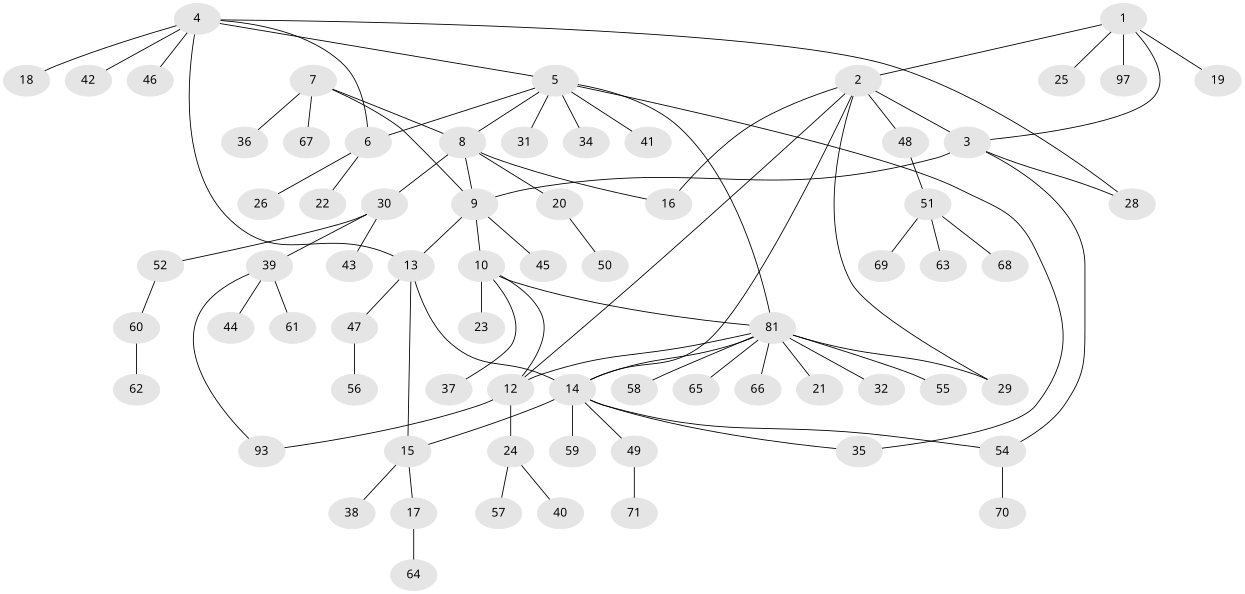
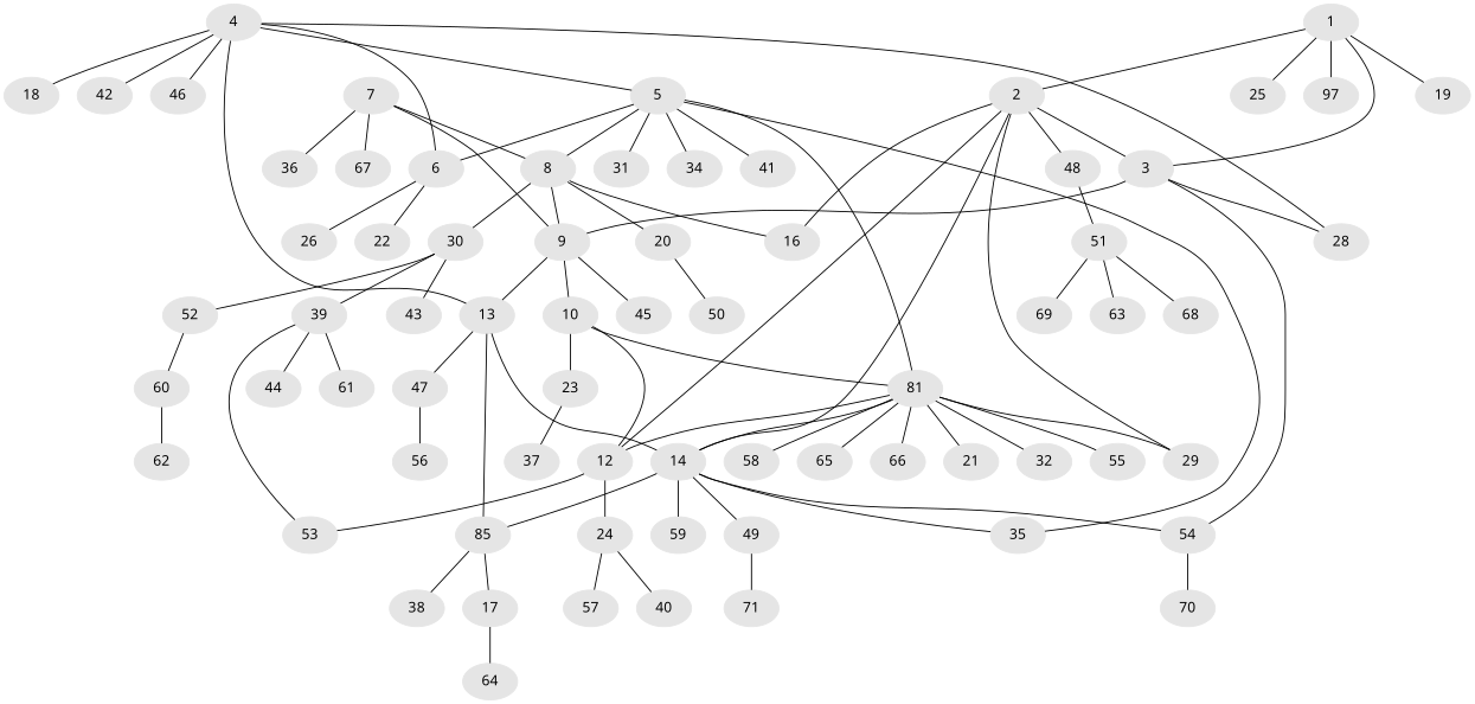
  graph {
    fontname="Noto Sans"
    node [color=gray90 fontname="Noto Sans" style=filled]
    edge [fontname="Noto Sans"]
    1
    2
    3
    19
    25
    n6 [label=97]
    12
    14
    16
    29
    48
    9
    54
    28
    24
-   53 [label=93]
+   53
    35
-   15
+   15 [label=85]
    49
    59
    51
    4
    5
    6
    13
    18
    42
    46
    10
    45
    70
    8
    n33 [label=81]
    31
    34
    41
    22
    26
    47
    20
    30
    21
    32
    55
    58
    65
    66
    7
    36
    67
    50
    39
    43
    52
    23
    37
    40
    57
    17
    38
    56
    71
    64
    44
    61
    60
    63
    68
    69
    62
    1 -- 2
    1 -- 3
    1 -- 19
    1 -- 25
    1 -- n6
    2 -- 3
    2 -- 12
    2 -- 14
    2 -- 16
    2 -- 29
    2 -- 48
    3 -- 9
    3 -- 54
    3 -- 28
    12 -- 24
    12 -- 53
    14 -- 54
    14 -- 35
    14 -- 15
    14 -- 49
    14 -- 59
    48 -- 51
    9 -- 13
    9 -- 10
    9 -- 45
    54 -- 70
    24 -- 40
    24 -- 57
    15 -- 17
    15 -- 38
    49 -- 71
    51 -- 63
    51 -- 68
    51 -- 69
    4 -- 28
    4 -- 5
    4 -- 6
    4 -- 13
    4 -- 18
    4 -- 42
    4 -- 46
    5 -- 35
    5 -- 6
    5 -- 8
    5 -- n33
    5 -- 31
    5 -- 34
    5 -- 41
    6 -- 22
    6 -- 26
    13 -- 14
    13 -- 15
    13 -- 47
    10 -- 12
    10 -- n33
    10 -- 23
-   10 -- 37
+   23 -- 37
    8 -- 16
    8 -- 9
    8 -- 20
    8 -- 30
    n33 -- 12
    n33 -- 14
    n33 -- 29
    n33 -- 21
    n33 -- 32
    n33 -- 55
    n33 -- 58
    n33 -- 65
    n33 -- 66
    47 -- 56
    20 -- 50
    30 -- 39
    30 -- 43
    30 -- 52
    7 -- 9
    7 -- 8
    7 -- 36
    7 -- 67
    39 -- 53
    39 -- 44
    39 -- 61
    52 -- 60
    17 -- 64
    60 -- 62
  }
